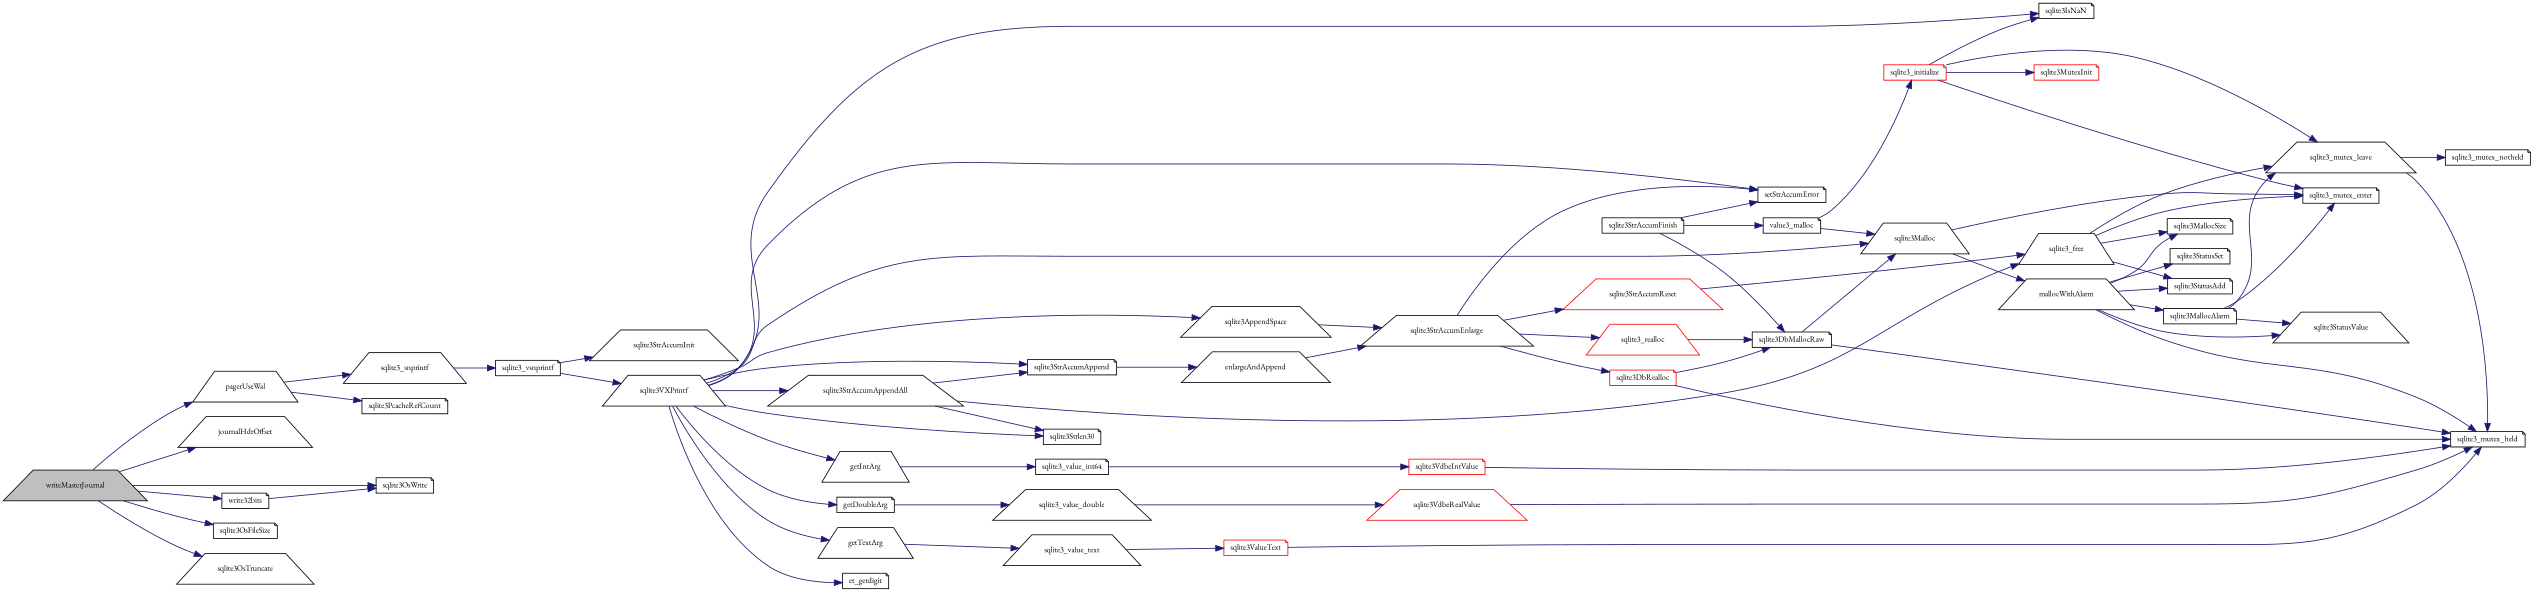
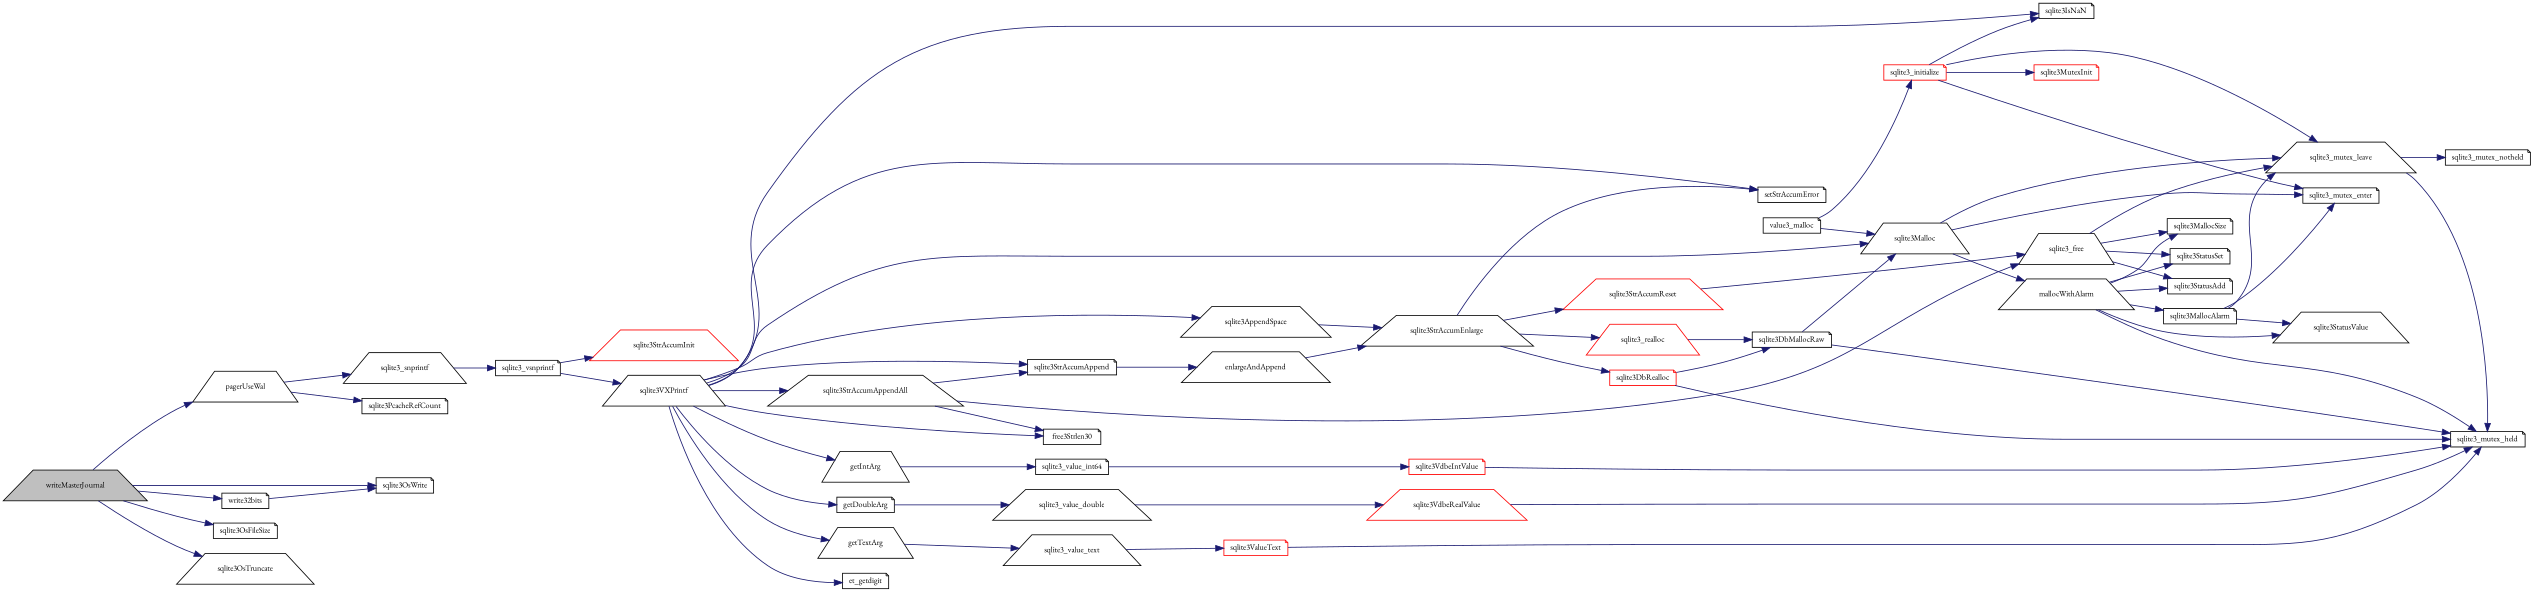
  digraph {
    fontname="EB Garamond"
    rankdir=LR
    node [color=black fillcolor=white fontname="EB Garamond" fontsize=10 shape=note style=filled]
    edge [color=midnightblue fontname="EB Garamond" fontsize=10 labelfontname=FreeSans labelfontsize=10 style=solid]
    n1 [fillcolor=grey75 fontcolor=black height=0.2 label=writeMasterJournal shape=trapezium width=0.4]
    n2 [height=0.2 label=pagerUseWal shape=trapezium width=0.4]
-   n3 [height=0.2 label=journalHdrOffset shape=trapezium width=0.4]
    n4 [height=0.2 label=write32bits width=0.4]
    n5 [height=0.2 label=sqlite3OsWrite width=0.4]
    n6 [height=0.2 label=sqlite3OsFileSize width=0.4]
    n7 [height=0.2 label=sqlite3OsTruncate shape=trapezium width=0.4]
    n8 [height=0.2 label=sqlite3PcacheRefCount width=0.4]
    n9 [height=0.2 label=sqlite3_snprintf shape=trapezium width=0.4]
    n10 [height=0.2 label=sqlite3_vsnprintf width=0.4]
-   n11 [height=0.2 label=sqlite3StrAccumInit shape=trapezium width=0.4]
+   n11 [color=red height=0.2 label=sqlite3StrAccumInit shape=trapezium width=0.4]
    n12 [height=0.2 label=sqlite3VXPrintf shape=trapezium width=0.4]
    n13 [height=0.2 label=sqlite3StrAccumAppend width=0.4]
    n14 [height=0.2 label=setStrAccumError width=0.4]
    n15 [height=0.2 label=sqlite3Malloc shape=trapezium width=0.4]
    n16 [height=0.2 label=sqlite3IsNaN width=0.4]
    n17 [height=0.2 label=getIntArg shape=trapezium width=0.4]
    n18 [height=0.2 label=getDoubleArg width=0.4]
-   n19 [height=0.2 label=sqlite3Strlen30 width=0.4]
+   n19 [height=0.2 label=free3Strlen30 width=0.4]
    n20 [height=0.2 label=et_getdigit width=0.4]
    n21 [height=0.2 label=getTextArg shape=trapezium width=0.4]
    n22 [height=0.2 label=sqlite3StrAccumAppendAll shape=trapezium width=0.4]
    n23 [height=0.2 label=sqlite3AppendSpace shape=trapezium width=0.4]
-   n24 [height=0.2 label=sqlite3StrAccumFinish width=0.4]
    n25 [height=0.2 label=sqlite3DbMallocRaw width=0.4]
    n26 [height=0.2 label=value3_malloc width=0.4]
    n27 [height=0.2 label=enlargeAndAppend shape=trapezium width=0.4]
    n28 [height=0.2 label=sqlite3_free shape=trapezium width=0.4]
    n29 [height=0.2 label=sqlite3_mutex_enter width=0.4]
    n30 [height=0.2 label=sqlite3StatusAdd width=0.4]
    n31 [height=0.2 label=sqlite3MallocSize width=0.4]
    n32 [height=0.2 label=sqlite3_mutex_leave shape=trapezium width=0.4]
    n33 [height=0.2 label=mallocWithAlarm shape=trapezium width=0.4]
    n34 [height=0.2 label=sqlite3_value_int64 width=0.4]
    n35 [height=0.2 label=sqlite3_value_double shape=trapezium width=0.4]
    n36 [height=0.2 label=sqlite3_value_text shape=trapezium width=0.4]
    n37 [height=0.2 label=sqlite3StrAccumEnlarge shape=trapezium width=0.4]
    n38 [color=red height=0.2 label=sqlite3StrAccumReset shape=trapezium width=0.4]
    n39 [color=red height=0.2 label=sqlite3DbRealloc width=0.4]
    n40 [color=red height=0.2 label=sqlite3_realloc shape=trapezium width=0.4]
    n41 [height=0.2 label=sqlite3_mutex_held width=0.4]
    n42 [height=0.2 label=sqlite3_mutex_notheld width=0.4]
    n43 [height=0.2 label=sqlite3StatusSet width=0.4]
    n44 [height=0.2 label=sqlite3StatusValue shape=trapezium width=0.4]
    n45 [height=0.2 label=sqlite3MallocAlarm width=0.4]
    n46 [color=red height=0.2 label=sqlite3_initialize width=0.4]
    n47 [color=red height=0.2 label=sqlite3MutexInit width=0.4]
    n48 [color=red height=0.2 label=sqlite3VdbeIntValue width=0.4]
    n49 [color=red height=0.2 label=sqlite3VdbeRealValue shape=trapezium width=0.4]
    n50 [color=red height=0.2 label=sqlite3ValueText width=0.4]
    n1 -> n2
-   n1 -> n3
    n1 -> n4
    n1 -> n5
    n1 -> n6
    n1 -> n7
    n2 -> n8
    n2 -> n9
    n4 -> n5
    n9 -> n10
    n10 -> n11
    n10 -> n12
    n12 -> n13
    n12 -> n14
    n12 -> n15
    n12 -> n16
    n12 -> n17
    n12 -> n18
    n12 -> n19
    n12 -> n20
    n12 -> n21
    n12 -> n22
    n12 -> n23
    n13 -> n27
    n15 -> n29
+   n15 -> n32
    n15 -> n33
    n17 -> n34
    n18 -> n35
    n21 -> n36
    n22 -> n13
    n22 -> n19
    n22 -> n28
    n23 -> n37
-   n24 -> n14
-   n24 -> n25
-   n24 -> n26
    n25 -> n15
    n25 -> n41
    n26 -> n15
    n26 -> n46
    n27 -> n37
-   n28 -> n29
+   n28 -> n43
    n28 -> n30
    n28 -> n31
    n28 -> n32
    n32 -> n41
    n32 -> n42
    n33 -> n30
    n33 -> n31
    n33 -> n41
    n33 -> n43
    n33 -> n44
    n33 -> n45
    n34 -> n48
    n35 -> n49
    n36 -> n50
    n37 -> n14
    n37 -> n38
    n37 -> n39
    n37 -> n40
    n38 -> n28
    n39 -> n25
    n39 -> n41
    n40 -> n25
    n45 -> n29
    n45 -> n32
    n45 -> n44
    n46 -> n16
    n46 -> n29
    n46 -> n32
    n46 -> n47
    n48 -> n41
    n49 -> n41
    n50 -> n41
  }
